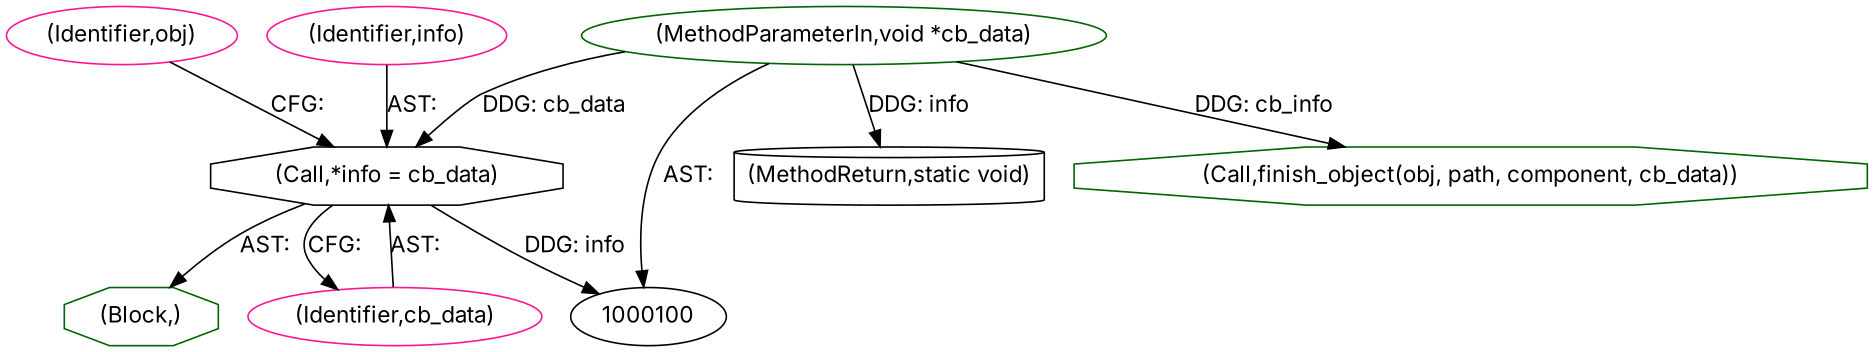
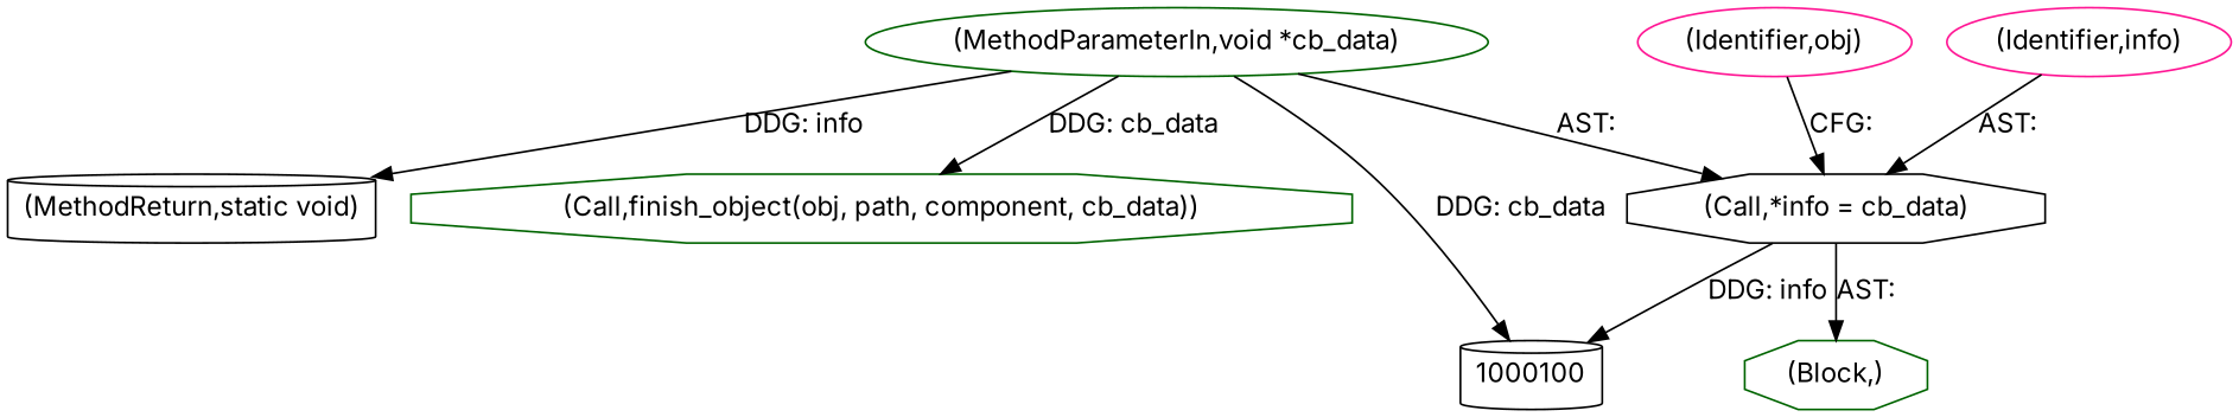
  digraph {
    fontname=Inter
    node [color=black fontname=Inter shape=ellipse]
    edge [fontname=Inter]
    n1 [label="(Call,*info = cb_data)" shape=octagon]
    n2 [color=darkgreen label="(Block,)" shape=octagon]
-   n3 [color=deeppink label="(Identifier,cb_data)"]
-   1000100
+   1000100 [shape=cylinder]
    n5 [label="(MethodReturn,static void)" shape=cylinder]
    n6 [color=darkgreen label="(MethodParameterIn,void *cb_data)"]
    n7 [color=darkgreen label="(Call,finish_object(obj, path, component, cb_data))" shape=octagon]
    n8 [color=deeppink label="(Identifier,obj)"]
    n9 [color=deeppink label="(Identifier,info)"]
    n1 -> n2 [label="AST: "]
-   n1 -> n3 [label="CFG: "]
    n1 -> 1000100 [label="DDG: info"]
-   n3 -> n1 [label="AST: "]
-   n6 -> n1 [label="DDG: cb_data"]
-   n6 -> 1000100 [label="AST: "]
+   n6 -> n1 [label="AST: "]
+   n6 -> 1000100 [label="DDG: cb_data"]
    n6 -> n5 [label="DDG: info"]
-   n6 -> n7 [label="DDG: cb_info"]
+   n6 -> n7 [label="DDG: cb_data"]
    n8 -> n1 [label="CFG: "]
    n9 -> n1 [label="AST: "]
  }
